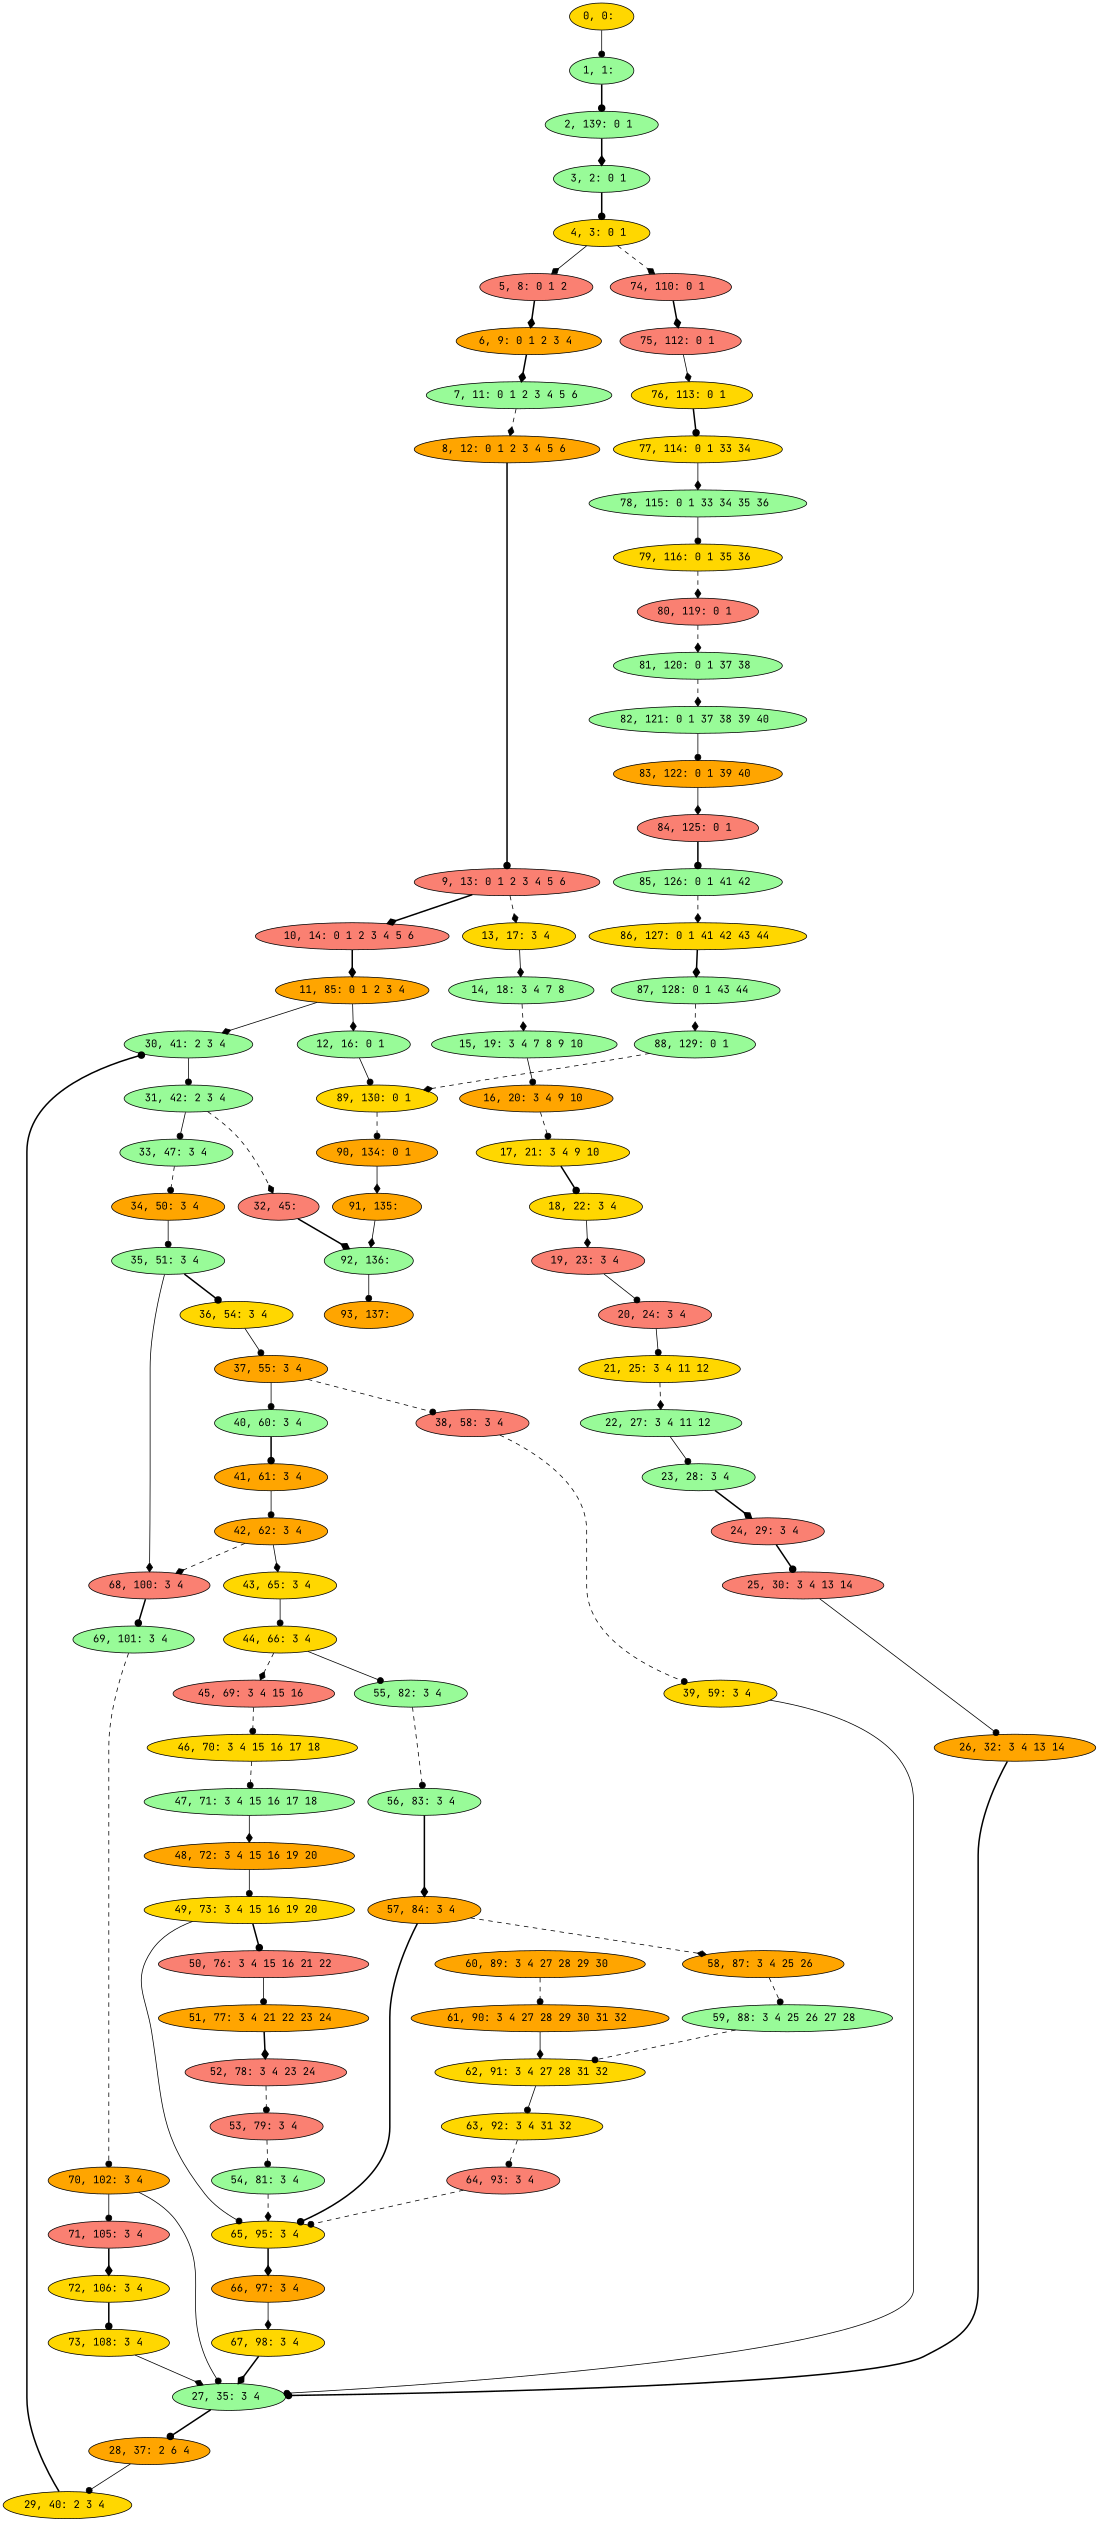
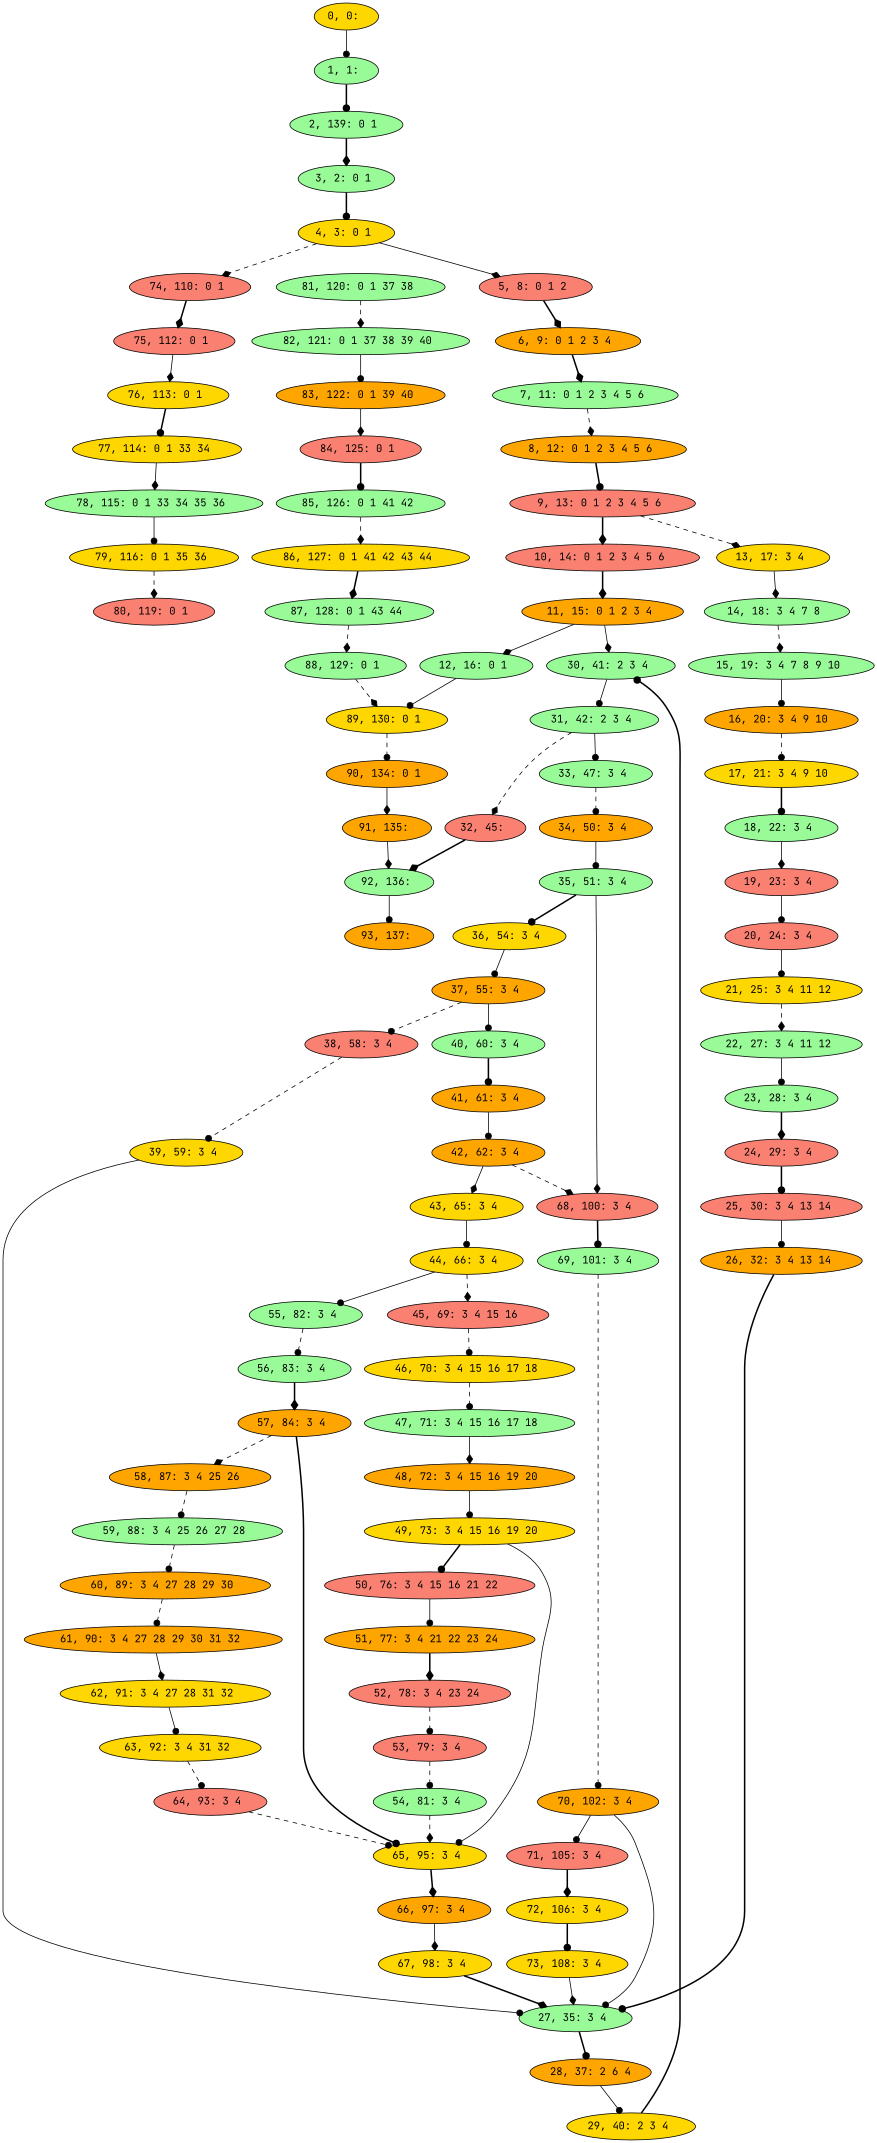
  digraph {
    fontname="JetBrains Mono"
    node [fillcolor=palegreen fontname="JetBrains Mono" style=filled]
    edge [arrowhead=dot fontname="JetBrains Mono" style=solid]
    n1 [fillcolor=gold label="0, 0: "]
    n2 [label="1, 1: "]
    n3 [label="2, 139: 0 1 "]
    n4 [label="3, 2: 0 1 "]
    n5 [fillcolor=gold label="4, 3: 0 1 "]
    n6 [fillcolor=salmon label="5, 8: 0 1 2 "]
    n7 [fillcolor=salmon label="74, 110: 0 1 "]
    n8 [fillcolor=orange label="6, 9: 0 1 2 3 4 "]
    n9 [fillcolor=salmon label="75, 112: 0 1 "]
    n10 [label="7, 11: 0 1 2 3 4 5 6 "]
    n11 [fillcolor=orange label="8, 12: 0 1 2 3 4 5 6 "]
    n12 [fillcolor=salmon label="9, 13: 0 1 2 3 4 5 6 "]
    n13 [fillcolor=salmon label="10, 14: 0 1 2 3 4 5 6 "]
    n14 [fillcolor=gold label="13, 17: 3 4 "]
-   n15 [fillcolor=orange label="11, 85: 0 1 2 3 4"]
+   n15 [fillcolor=orange label="11, 15: 0 1 2 3 4 "]
    n16 [label="14, 18: 3 4 7 8 "]
    n17 [label="12, 16: 0 1 "]
    n18 [label="30, 41: 2 3 4 "]
    n19 [fillcolor=gold label="89, 130: 0 1 "]
    n20 [label="31, 42: 2 3 4 "]
    n21 [fillcolor=orange label="90, 134: 0 1 "]
    n22 [label="15, 19: 3 4 7 8 9 10 "]
    n23 [fillcolor=orange label="16, 20: 3 4 9 10 "]
    n24 [fillcolor=gold label="17, 21: 3 4 9 10 "]
-   n25 [fillcolor=gold label="18, 22: 3 4 "]
+   n25 [label="18, 22: 3 4 "]
    n26 [fillcolor=salmon label="19, 23: 3 4 "]
    n27 [fillcolor=salmon label="20, 24: 3 4 "]
    n28 [fillcolor=gold label="21, 25: 3 4 11 12 "]
    n29 [label="22, 27: 3 4 11 12 "]
    n30 [label="23, 28: 3 4 "]
    n31 [fillcolor=salmon label="24, 29: 3 4 "]
    n32 [fillcolor=salmon label="25, 30: 3 4 13 14 "]
    n33 [fillcolor=orange label="26, 32: 3 4 13 14 "]
    n34 [label="27, 35: 3 4 "]
    n35 [fillcolor=orange label="28, 37: 2 6 4"]
    n36 [fillcolor=gold label="29, 40: 2 3 4 "]
    n37 [fillcolor=salmon label="32, 45: "]
    n38 [label="33, 47: 3 4 "]
    n39 [label="92, 136: "]
    n40 [fillcolor=orange label="34, 50: 3 4 "]
    n41 [fillcolor=orange label="93, 137: "]
    n42 [label="35, 51: 3 4 "]
    n43 [fillcolor=gold label="36, 54: 3 4 "]
    n44 [fillcolor=salmon label="68, 100: 3 4 "]
    n45 [fillcolor=orange label="37, 55: 3 4 "]
    n46 [label="69, 101: 3 4 "]
    n47 [fillcolor=salmon label="38, 58: 3 4 "]
    n48 [label="40, 60: 3 4 "]
    n49 [fillcolor=gold label="39, 59: 3 4 "]
    n50 [fillcolor=orange label="41, 61: 3 4 "]
    n51 [fillcolor=orange label="42, 62: 3 4 "]
    n52 [fillcolor=gold label="43, 65: 3 4 "]
    n53 [fillcolor=gold label="44, 66: 3 4 "]
    n54 [fillcolor=salmon label="45, 69: 3 4 15 16 "]
    n55 [label="55, 82: 3 4 "]
    n56 [fillcolor=gold label="46, 70: 3 4 15 16 17 18 "]
    n57 [label="56, 83: 3 4 "]
    n58 [label="47, 71: 3 4 15 16 17 18 "]
    n59 [fillcolor=orange label="48, 72: 3 4 15 16 19 20 "]
    n60 [fillcolor=gold label="49, 73: 3 4 15 16 19 20 "]
    n61 [fillcolor=salmon label="50, 76: 3 4 15 16 21 22 "]
    n62 [fillcolor=gold label="65, 95: 3 4 "]
    n63 [fillcolor=orange label="51, 77: 3 4 21 22 23 24 "]
    n64 [fillcolor=orange label="66, 97: 3 4 "]
    n65 [fillcolor=salmon label="52, 78: 3 4 23 24 "]
    n66 [fillcolor=salmon label="53, 79: 3 4 "]
    n67 [label="54, 81: 3 4 "]
    n68 [fillcolor=orange label="57, 84: 3 4 "]
    n69 [fillcolor=orange label="58, 87: 3 4 25 26 "]
    n70 [label="59, 88: 3 4 25 26 27 28 "]
    n71 [fillcolor=orange label="60, 89: 3 4 27 28 29 30 "]
    n72 [fillcolor=orange label="61, 90: 3 4 27 28 29 30 31 32 "]
    n73 [fillcolor=gold label="62, 91: 3 4 27 28 31 32 "]
    n74 [fillcolor=gold label="63, 92: 3 4 31 32 "]
    n75 [fillcolor=salmon label="64, 93: 3 4 "]
    n76 [fillcolor=gold label="67, 98: 3 4 "]
    n77 [fillcolor=orange label="70, 102: 3 4 "]
    n78 [fillcolor=salmon label="71, 105: 3 4 "]
    n79 [fillcolor=gold label="72, 106: 3 4 "]
    n80 [fillcolor=gold label="73, 108: 3 4 "]
    n81 [fillcolor=gold label="76, 113: 0 1 "]
    n82 [fillcolor=gold label="77, 114: 0 1 33 34 "]
    n83 [label="78, 115: 0 1 33 34 35 36 "]
    n84 [fillcolor=gold label="79, 116: 0 1 35 36 "]
    n85 [fillcolor=salmon label="80, 119: 0 1 "]
    n86 [label="81, 120: 0 1 37 38 "]
    n87 [label="82, 121: 0 1 37 38 39 40 "]
    n88 [fillcolor=orange label="83, 122: 0 1 39 40 "]
    n89 [fillcolor=salmon label="84, 125: 0 1 "]
    n90 [label="85, 126: 0 1 41 42 "]
    n91 [fillcolor=gold label="86, 127: 0 1 41 42 43 44 "]
    n92 [label="87, 128: 0 1 43 44 "]
    n93 [label="88, 129: 0 1 "]
    n94 [fillcolor=orange label="91, 135: "]
    n1 -> n2
    n2 -> n3 [style=bold]
    n3 -> n4 [arrowhead=diamond style=bold]
    n4 -> n5 [style=bold]
    n5 -> n6 [arrowhead=diamond]
    n5 -> n7 [arrowhead=diamond style=dashed]
    n6 -> n8 [arrowhead=diamond style=bold]
    n7 -> n9 [arrowhead=diamond style=bold]
    n8 -> n10 [arrowhead=diamond style=bold]
    n9 -> n81 [arrowhead=diamond]
    n10 -> n11 [arrowhead=diamond style=dashed]
    n11 -> n12 [style=bold]
    n12 -> n13 [arrowhead=diamond style=bold]
    n12 -> n14 [arrowhead=diamond style=dashed]
    n13 -> n15 [arrowhead=diamond style=bold]
    n14 -> n16 [arrowhead=diamond]
    n15 -> n17 [arrowhead=diamond]
    n15 -> n18 [arrowhead=diamond]
    n16 -> n22 [arrowhead=diamond style=dashed]
    n17 -> n19
    n18 -> n20
    n19 -> n21 [style=dashed]
    n20 -> n37 [arrowhead=diamond style=dashed]
    n20 -> n38
    n21 -> n94 [arrowhead=diamond]
    n22 -> n23
    n23 -> n24 [style=dashed]
    n24 -> n25 [style=bold]
    n25 -> n26 [arrowhead=diamond]
    n26 -> n27
    n27 -> n28
    n28 -> n29 [arrowhead=diamond style=dashed]
    n29 -> n30
    n30 -> n31 [arrowhead=diamond style=bold]
    n31 -> n32 [style=bold]
    n32 -> n33
    n33 -> n34 [style=bold]
    n34 -> n35 [style=bold]
    n35 -> n36
    n36 -> n18 [style=bold]
    n37 -> n39 [arrowhead=diamond style=bold]
    n38 -> n40 [style=dashed]
    n39 -> n41
    n40 -> n42
    n42 -> n43 [style=bold]
    n42 -> n44 [arrowhead=diamond]
    n43 -> n45
    n44 -> n46 [style=bold]
    n45 -> n47 [style=dashed]
    n45 -> n48
    n46 -> n77 [style=dashed]
    n47 -> n49 [style=dashed]
    n48 -> n50 [style=bold]
    n49 -> n34
    n50 -> n51
    n51 -> n44 [arrowhead=diamond style=dashed]
    n51 -> n52 [arrowhead=diamond]
    n52 -> n53
    n53 -> n54 [arrowhead=diamond style=dashed]
    n53 -> n55
    n54 -> n56 [style=dashed]
    n55 -> n57 [style=dashed]
    n56 -> n58 [style=dashed]
    n57 -> n68 [arrowhead=diamond style=bold]
    n58 -> n59 [arrowhead=diamond]
    n59 -> n60
    n60 -> n61 [style=bold]
    n60 -> n62
    n61 -> n63
    n62 -> n64 [arrowhead=diamond style=bold]
    n63 -> n65 [arrowhead=diamond style=bold]
    n64 -> n76 [arrowhead=diamond]
    n65 -> n66 [style=dashed]
    n66 -> n67 [style=dashed]
    n67 -> n62 [arrowhead=diamond style=dashed]
    n68 -> n62 [style=bold]
    n68 -> n69 [arrowhead=diamond style=dashed]
    n69 -> n70 [style=dashed]
-   n70 -> n73 [style=dashed]
+   n70 -> n71 [style=dashed]
    n71 -> n72 [style=dashed]
    n72 -> n73 [arrowhead=diamond]
    n73 -> n74
    n74 -> n75 [style=dashed]
    n75 -> n62 [style=dashed]
    n76 -> n34 [arrowhead=diamond style=bold]
    n77 -> n34
    n77 -> n78
    n78 -> n79 [arrowhead=diamond style=bold]
    n79 -> n80 [style=bold]
    n80 -> n34 [arrowhead=diamond]
    n81 -> n82 [style=bold]
    n82 -> n83 [arrowhead=diamond]
    n83 -> n84
    n84 -> n85 [arrowhead=diamond style=dashed]
-   n85 -> n86 [arrowhead=diamond style=dashed]
    n86 -> n87 [arrowhead=diamond style=dashed]
    n87 -> n88
    n88 -> n89 [arrowhead=diamond]
    n89 -> n90 [style=bold]
    n90 -> n91 [arrowhead=diamond style=dashed]
    n91 -> n92 [arrowhead=diamond style=bold]
    n92 -> n93 [arrowhead=diamond style=dashed]
    n93 -> n19 [arrowhead=diamond style=dashed]
    n94 -> n39 [arrowhead=diamond]
  }
